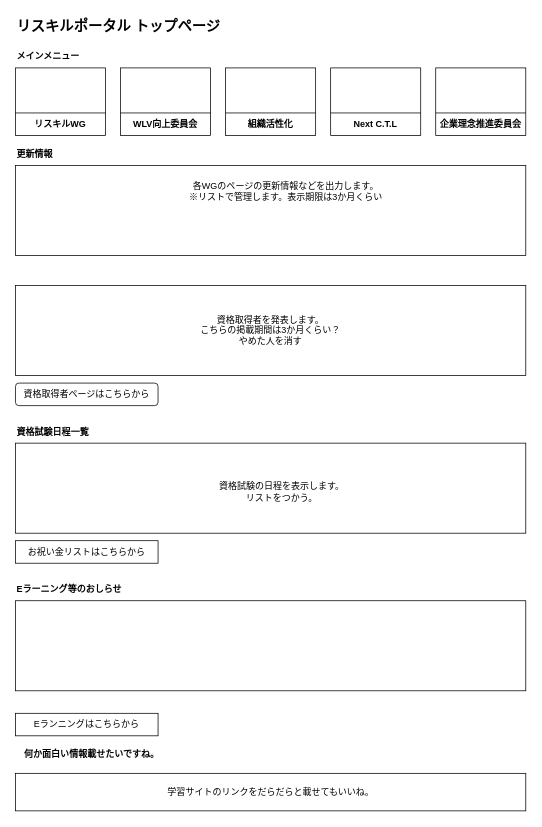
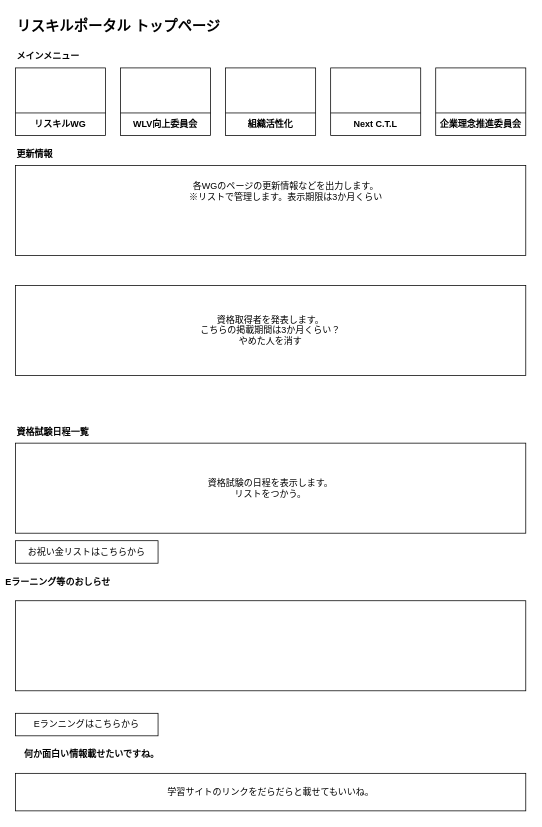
  <mxCell id="0" />
  <mxCell id="1" parent="0" />
  <mxCell id="2" value="リスキルポータル トップページ" style="text;html=1;align=left;verticalAlign=middle;whiteSpace=wrap;rounded=0;fontSize=19;fontStyle=1" parent="1" vertex="1"><mxGeometry x="20" y="20" width="300" height="30" as="geometry" /></mxCell>
  <mxCell id="3" value="メインメニュー" style="text;html=1;align=left;verticalAlign=middle;whiteSpace=wrap;rounded=0;fontSize=12;fontStyle=1" parent="1" vertex="1"><mxGeometry x="20" y="60" width="240" height="30" as="geometry" /></mxCell>
  <mxCell id="4" value="" style="rounded=0;whiteSpace=wrap;html=1;" parent="1" vertex="1"><mxGeometry x="20" y="90" width="120" height="90" as="geometry" /></mxCell>
  <mxCell id="5" value="" style="rounded=0;whiteSpace=wrap;html=1;" parent="1" vertex="1"><mxGeometry x="160" y="90" width="120" height="90" as="geometry" /></mxCell>
  <mxCell id="6" value="" style="rounded=0;whiteSpace=wrap;html=1;" parent="1" vertex="1"><mxGeometry x="300" y="90" width="120" height="90" as="geometry" /></mxCell>
  <mxCell id="7" value="" style="rounded=0;whiteSpace=wrap;html=1;" parent="1" vertex="1"><mxGeometry x="440" y="90" width="120" height="90" as="geometry" /></mxCell>
  <mxCell id="8" value="" style="rounded=0;whiteSpace=wrap;html=1;" parent="1" vertex="1"><mxGeometry x="580" y="90" width="120" height="90" as="geometry" /></mxCell>
  <mxCell id="9" value="リスキルWG" style="text;html=1;align=center;verticalAlign=middle;whiteSpace=wrap;rounded=0;fontSize=12;fontStyle=1" parent="1" vertex="1"><mxGeometry x="20" y="150" width="120" height="30" as="geometry" /></mxCell>
  <mxCell id="10" value="WLV向上委員会" style="text;html=1;align=center;verticalAlign=middle;whiteSpace=wrap;rounded=0;fontSize=12;fontStyle=1" parent="1" vertex="1"><mxGeometry x="160" y="150" width="120" height="30" as="geometry" /></mxCell>
  <mxCell id="11" value="組織活性化" style="text;html=1;align=center;verticalAlign=middle;whiteSpace=wrap;rounded=0;fontSize=12;fontStyle=1" parent="1" vertex="1"><mxGeometry x="300" y="150" width="120" height="30" as="geometry" /></mxCell>
  <mxCell id="12" value="Next C.T.L" style="text;html=1;align=center;verticalAlign=middle;whiteSpace=wrap;rounded=0;fontSize=12;fontStyle=1" parent="1" vertex="1"><mxGeometry x="440" y="150" width="120" height="30" as="geometry" /></mxCell>
  <mxCell id="13" value="企業理念推進委員会" style="text;html=1;align=center;verticalAlign=middle;whiteSpace=wrap;rounded=0;fontSize=12;fontStyle=1" parent="1" vertex="1"><mxGeometry x="580" y="150" width="120" height="30" as="geometry" /></mxCell>
  <mxCell id="14" value="更新情報" style="text;html=1;align=left;verticalAlign=middle;whiteSpace=wrap;rounded=0;fontSize=12;fontStyle=1" parent="1" vertex="1"><mxGeometry x="20" y="190" width="120" height="30" as="geometry" /></mxCell>
  <mxCell id="15" value="" style="rounded=0;whiteSpace=wrap;html=1;" parent="1" vertex="1"><mxGeometry x="20" y="220" width="680" height="120" as="geometry" /></mxCell>
  <mxCell id="16" value="各WGのページの更新情報などを出力します。&lt;div&gt;※リストで管理します。表示期限は3か月くらい&lt;/div&gt;" style="text;html=1;align=center;verticalAlign=middle;whiteSpace=wrap;rounded=0;" vertex="1" parent="1"><mxGeometry x="232.5" y="227.5" width="295" height="55" as="geometry" /></mxCell>
  <mxCell id="17" value="何か面白い情報載せたいですね。" style="text;html=1;align=left;verticalAlign=middle;whiteSpace=wrap;rounded=0;fontSize=12;fontStyle=1" vertex="1" parent="1"><mxGeometry x="30" y="990" width="240" height="30" as="geometry" /></mxCell>
  <mxCell id="18" value="" style="rounded=0;whiteSpace=wrap;html=1;" vertex="1" parent="1"><mxGeometry x="20" y="1030" width="680" height="50" as="geometry" /></mxCell>
  <mxCell id="19" value="学習サイトのリンクをだらだらと載せてもいいね。" style="text;html=1;align=center;verticalAlign=middle;whiteSpace=wrap;rounded=0;" vertex="1" parent="1"><mxGeometry x="192.5" y="1040" width="335" height="30" as="geometry" /></mxCell>
  <mxCell id="20" value="" style="rounded=0;whiteSpace=wrap;html=1;" vertex="1" parent="1"><mxGeometry x="20" y="380" width="680" height="120" as="geometry" /></mxCell>
  <mxCell id="21" value="資格取得者を発表します。&lt;div&gt;こちらの掲載期間は3か月くらい？&lt;/div&gt;&lt;div&gt;やめた人を消す&lt;/div&gt;" style="text;html=1;align=center;verticalAlign=middle;whiteSpace=wrap;rounded=0;" vertex="1" parent="1"><mxGeometry x="245" y="410" width="230" height="60" as="geometry" /></mxCell>
  <mxCell id="22" value="資格試験日程一覧" style="text;html=1;align=left;verticalAlign=middle;whiteSpace=wrap;rounded=0;fontSize=12;fontStyle=1" vertex="1" parent="1"><mxGeometry x="20" y="560" width="120" height="30" as="geometry" /></mxCell>
  <mxCell id="23" value="" style="rounded=0;whiteSpace=wrap;html=1;" vertex="1" parent="1"><mxGeometry x="20" y="590" width="680" height="120" as="geometry" /></mxCell>
- <mxCell id="24" value="資格試験の日程を表示します。&lt;div&gt;リストをつかう。&lt;/div&gt;" style="text;html=1;align=center;verticalAlign=middle;whiteSpace=wrap;rounded=0;" vertex="1" parent="1"><mxGeometry x="260" y="615" width="230" height="80" as="geometry" /></mxCell>
- <mxCell id="25" value="Eラーニング等のおしらせ" style="text;html=1;align=left;verticalAlign=middle;whiteSpace=wrap;rounded=0;fontSize=12;fontStyle=1" vertex="1" parent="1"><mxGeometry x="20" y="770" width="160" height="30" as="geometry" /></mxCell>
+ <mxCell id="24" value="資格試験の日程を表示します。&lt;div&gt;リストをつかう。&lt;/div&gt;" style="text;html=1;align=center;verticalAlign=middle;whiteSpace=wrap;rounded=0;" vertex="1" parent="1"><mxGeometry x="245" y="610" width="230" height="80" as="geometry" /></mxCell>
+ <mxCell id="25" value="Eラーニング等のおしらせ" style="text;html=1;align=left;verticalAlign=middle;whiteSpace=wrap;rounded=0;fontSize=12;fontStyle=1" vertex="1" parent="1"><mxGeometry x="5" y="760" width="160" height="30" as="geometry" /></mxCell>
  <mxCell id="26" value="" style="rounded=0;whiteSpace=wrap;html=1;" vertex="1" parent="1"><mxGeometry x="20" y="800" width="680" height="120" as="geometry" /></mxCell>
  <mxCell id="27" value="" style="endArrow=none;html=1;rounded=0;exitX=0;exitY=0;exitDx=0;exitDy=0;entryX=1;entryY=0;entryDx=0;entryDy=0;" edge="1" parent="1" source="9" target="9"><mxGeometry width="50" height="50" relative="1" as="geometry"><mxPoint x="410" y="380" as="sourcePoint" /><mxPoint x="460" y="330" as="targetPoint" /></mxGeometry></mxCell>
  <mxCell id="28" value="" style="endArrow=none;html=1;rounded=0;exitX=0;exitY=0;exitDx=0;exitDy=0;entryX=1;entryY=0;entryDx=0;entryDy=0;" edge="1" parent="1"><mxGeometry width="50" height="50" relative="1" as="geometry"><mxPoint x="160" y="150" as="sourcePoint" /><mxPoint x="280" y="150" as="targetPoint" /></mxGeometry></mxCell>
  <mxCell id="29" value="" style="endArrow=none;html=1;rounded=0;exitX=0;exitY=0;exitDx=0;exitDy=0;entryX=1;entryY=0;entryDx=0;entryDy=0;" edge="1" parent="1"><mxGeometry width="50" height="50" relative="1" as="geometry"><mxPoint x="300" y="150" as="sourcePoint" /><mxPoint x="420" y="150" as="targetPoint" /></mxGeometry></mxCell>
  <mxCell id="30" value="" style="endArrow=none;html=1;rounded=0;exitX=0;exitY=0;exitDx=0;exitDy=0;entryX=1;entryY=0;entryDx=0;entryDy=0;" edge="1" parent="1"><mxGeometry width="50" height="50" relative="1" as="geometry"><mxPoint x="440" y="150" as="sourcePoint" /><mxPoint x="560" y="150" as="targetPoint" /></mxGeometry></mxCell>
  <mxCell id="31" value="" style="endArrow=none;html=1;rounded=0;exitX=0;exitY=0;exitDx=0;exitDy=0;entryX=1;entryY=0;entryDx=0;entryDy=0;" edge="1" parent="1"><mxGeometry width="50" height="50" relative="1" as="geometry"><mxPoint x="580" y="150" as="sourcePoint" /><mxPoint x="700" y="150" as="targetPoint" /></mxGeometry></mxCell>
  <mxCell id="32" value="お祝い金リストはこちらから" style="whiteSpace=wrap;html=1;rounded=0;" vertex="1" parent="1"><mxGeometry x="20" y="720" width="190" height="30" as="geometry" /></mxCell>
  <mxCell id="33" value="Eランニングはこちらから" style="whiteSpace=wrap;html=1;rounded=0;" vertex="1" parent="1"><mxGeometry x="20" y="950" width="190" height="30" as="geometry" /></mxCell>
- <mxCell id="34" value="資格取得者ページはこちらから" style="rounded=1;whiteSpace=wrap;html=1;" vertex="1" parent="1"><mxGeometry x="20" y="510" width="190" height="30" as="geometry" /></mxCell>
